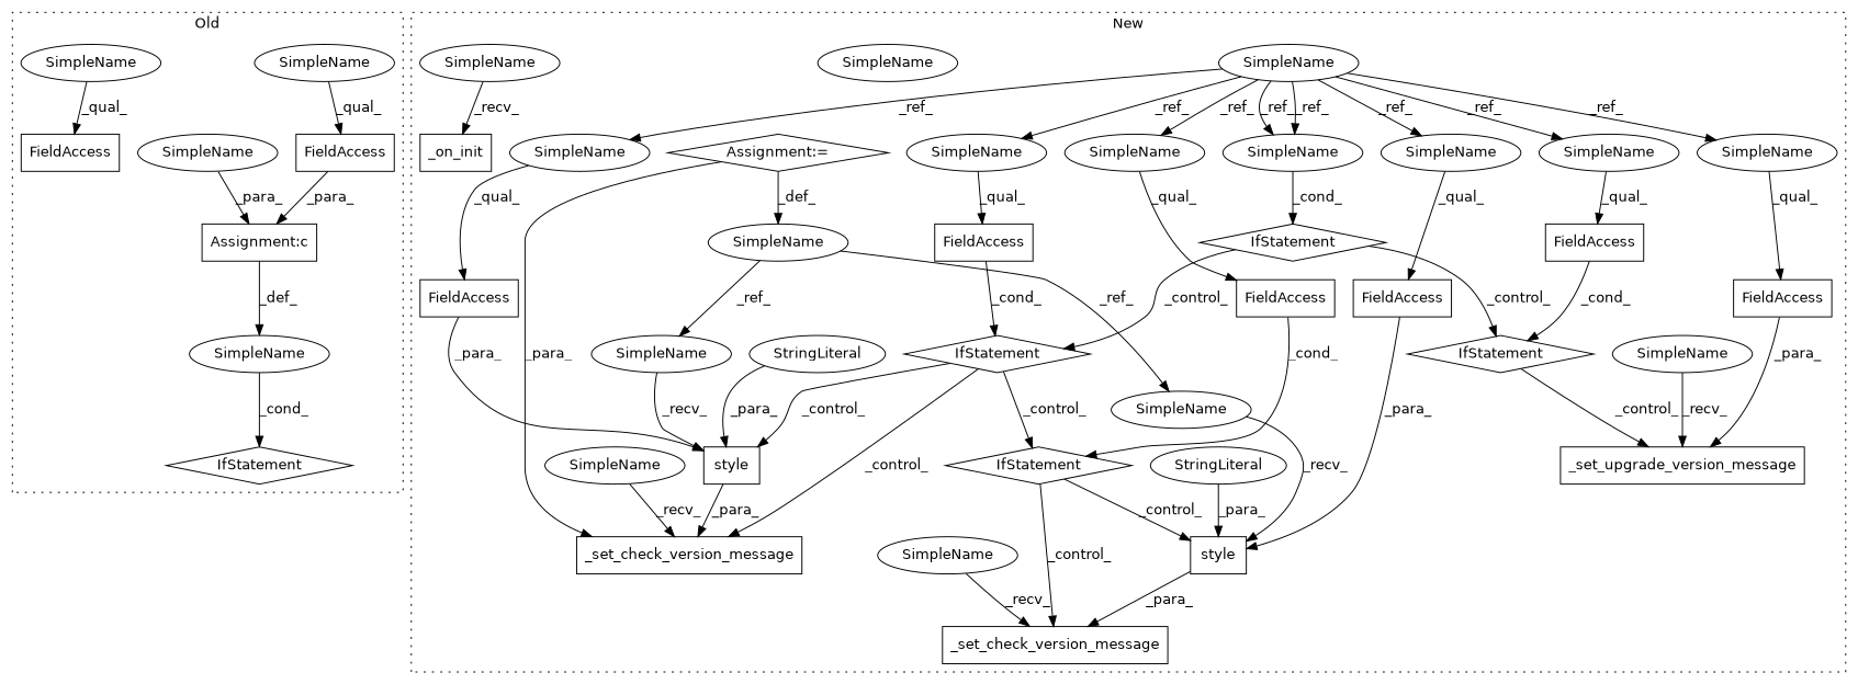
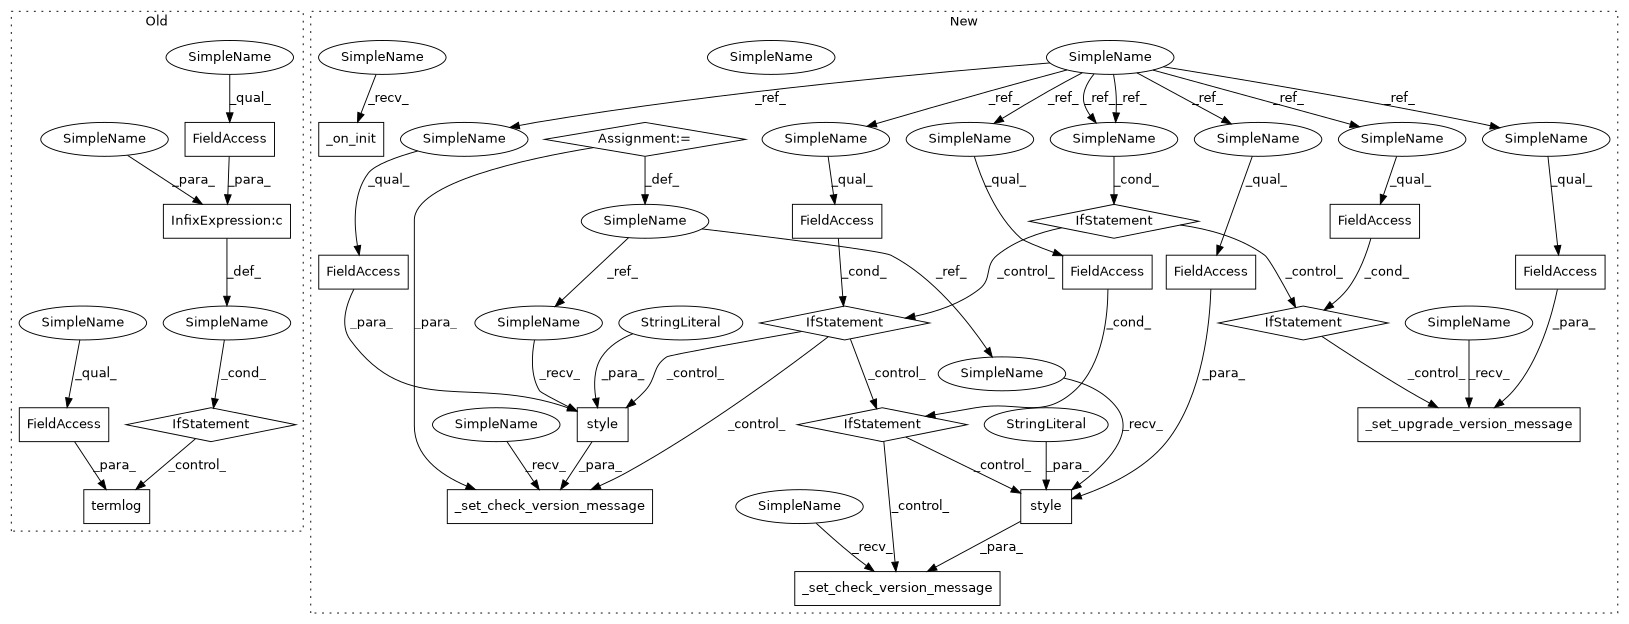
  digraph {
    fontname="DejaVu Sans"
    node [a=42 fontname="DejaVu Sans" l=3 s=11498 shape=ellipse]
    edge [fontname="DejaVu Sans"]
-   n2 [a=27 l=4 label="Assignment:c" shape=box]
+   n1 [a=32 l="8,1" label=termlog s="11531,11550" shape=box]
+   n2 [a=27 l=4 label="InfixExpression:c" shape=box]
    n3 [label=SimpleName l="" s=""]
    n4 [a=25 l="4,2" label=IfStatement s="11491,11513" shape=diamond]
    n5 [a=22 l=11 label=FieldAccess s=11539 shape=box]
    n6 [a=22 l=11 label=FieldAccess s=11502 shape=box]
    n7 [label=SimpleName s=11502]
    n8 [label=SimpleName s=11495]
    n9 [label=SimpleName s=11539]
    n10 [a=32 l=10 label=_on_init s=11946 shape=box]
    n11 [a=32 l="27,1" label=_set_check_version_message s="11853,11915" shape=box]
    n12 [label=SimpleName]
    n13 [a=32 l="6,1" label=style s="11757,11787" shape=box]
    n14 [l=5 label=SimpleName s=9730]
    n15 [a=32 l="6,1" label=style s="11886,11914" shape=box]
    n16 [a=22 l=19 label=FieldAccess s=11578 shape=box]
    n17 [a=22 l=16 label=FieldAccess s=11892 shape=box]
    n18 [a=22 l=19 label=FieldAccess s=11644 shape=box]
    n19 [a=22 l=18 label=FieldAccess s=11763 shape=box]
    n20 [a=22 l=16 label=FieldAccess s=11819 shape=box]
    n21 [a=22 l=18 label=FieldAccess s=11688 shape=box]
    n22 [a=32 l="27,1" label=_set_check_version_message s="11724,11788" shape=box]
    n23 [a=25 l="4,2" label=IfStatement s="11555,11562" shape=diamond]
    n24 [label=SimpleName s=11559]
    n25 [a=25 l="4,2" label=IfStatement s="11574,11597" shape=diamond]
    n26 [a=7 l=5 label="Assignment:=" s=9730 shape=diamond]
    n27 [a=25 l="4,2" label=IfStatement s="11815,11835" shape=diamond]
    n28 [a=45 l=5 label=StringLiteral s=11909]
    n29 [a=25 l="4,2" label=IfStatement s="11684,11706" shape=diamond]
    n30 [a=45 l=5 label=StringLiteral s=11782]
    n31 [a=32 l="29,1" label=_set_upgrade_version_message s="11615,11663" shape=box]
    n32 [label=SimpleName s=11819]
    n33 [label=SimpleName s=11578]
    n34 [label=SimpleName s=11892]
    n35 [label=SimpleName s=11559]
    n36 [label=SimpleName s=11688]
    n37 [label=SimpleName s=11644]
    n38 [label=SimpleName s=11763]
    n39 [l=5 label=SimpleName s=11880]
    n40 [l=5 label=SimpleName s=11751]
    n41 [label=SimpleName s=11942]
    n42 [label=SimpleName s=11849]
    n43 [label=SimpleName s=11611]
    n44 [label=SimpleName s=11720]
    subgraph cluster_1 {
      label=Old
      style=dotted
+     n1
      n2
      n3
      n4
      n5
      n6
      n7
      n8
      n9
    }
    subgraph cluster_2 {
      label=New
      style=dotted
      n10
      n11
      n12
      n13
      n14
      n15
      n16
      n17
      n18
      n19
      n20
      n21
      n22
      n23
      n24
      n25
      n26
      n27
      n28
      n29
      n30
      n31
      n32
      n33
      n34
      n35
      n36
      n37
      n38
      n39
      n40
      n41
      n42
      n43
      n44
    }
    n2 -> n3 [label=_def_]
    n3 -> n4 [label=_cond_]
+   n4 -> n1 [label=_control_]
+   n5 -> n1 [label=_para_]
    n6 -> n2 [label=_para_]
    n7 -> n6 [label=_qual_]
    n8 -> n2 [label=_para_]
    n9 -> n5 [label=_qual_]
    n12 -> n32 [label=_ref_]
    n12 -> n33 [label=_ref_]
    n12 -> n34 [label=_ref_]
    n12 -> n35 [label=_ref_]
    n12 -> n35 [label=_ref_]
    n12 -> n36 [label=_ref_]
    n12 -> n37 [label=_ref_]
    n12 -> n38 [label=_ref_]
    n13 -> n22 [label=_para_]
    n14 -> n39 [label=_ref_]
    n14 -> n40 [label=_ref_]
    n15 -> n11 [label=_para_]
    n16 -> n25 [label=_cond_]
    n17 -> n15 [label=_para_]
    n18 -> n31 [label=_para_]
    n19 -> n13 [label=_para_]
    n20 -> n27 [label=_cond_]
    n21 -> n29 [label=_cond_]
    n23 -> n25 [label=_control_]
    n23 -> n29 [label=_control_]
    n25 -> n31 [label=_control_]
    n26 -> n14 [label=_def_]
    n26 -> n22 [label=_para_]
    n27 -> n11 [label=_control_]
    n27 -> n15 [label=_control_]
    n28 -> n15 [label=_para_]
    n29 -> n13 [label=_control_]
    n29 -> n22 [label=_control_]
    n29 -> n27 [label=_control_]
    n30 -> n13 [label=_para_]
    n32 -> n20 [label=_qual_]
    n33 -> n16 [label=_qual_]
    n34 -> n17 [label=_qual_]
    n35 -> n23 [label=_cond_]
    n36 -> n21 [label=_qual_]
    n37 -> n18 [label=_qual_]
    n38 -> n19 [label=_qual_]
    n39 -> n15 [label=_recv_]
    n40 -> n13 [label=_recv_]
    n41 -> n10 [label=_recv_]
    n42 -> n11 [label=_recv_]
    n43 -> n31 [label=_recv_]
    n44 -> n22 [label=_recv_]
  }
